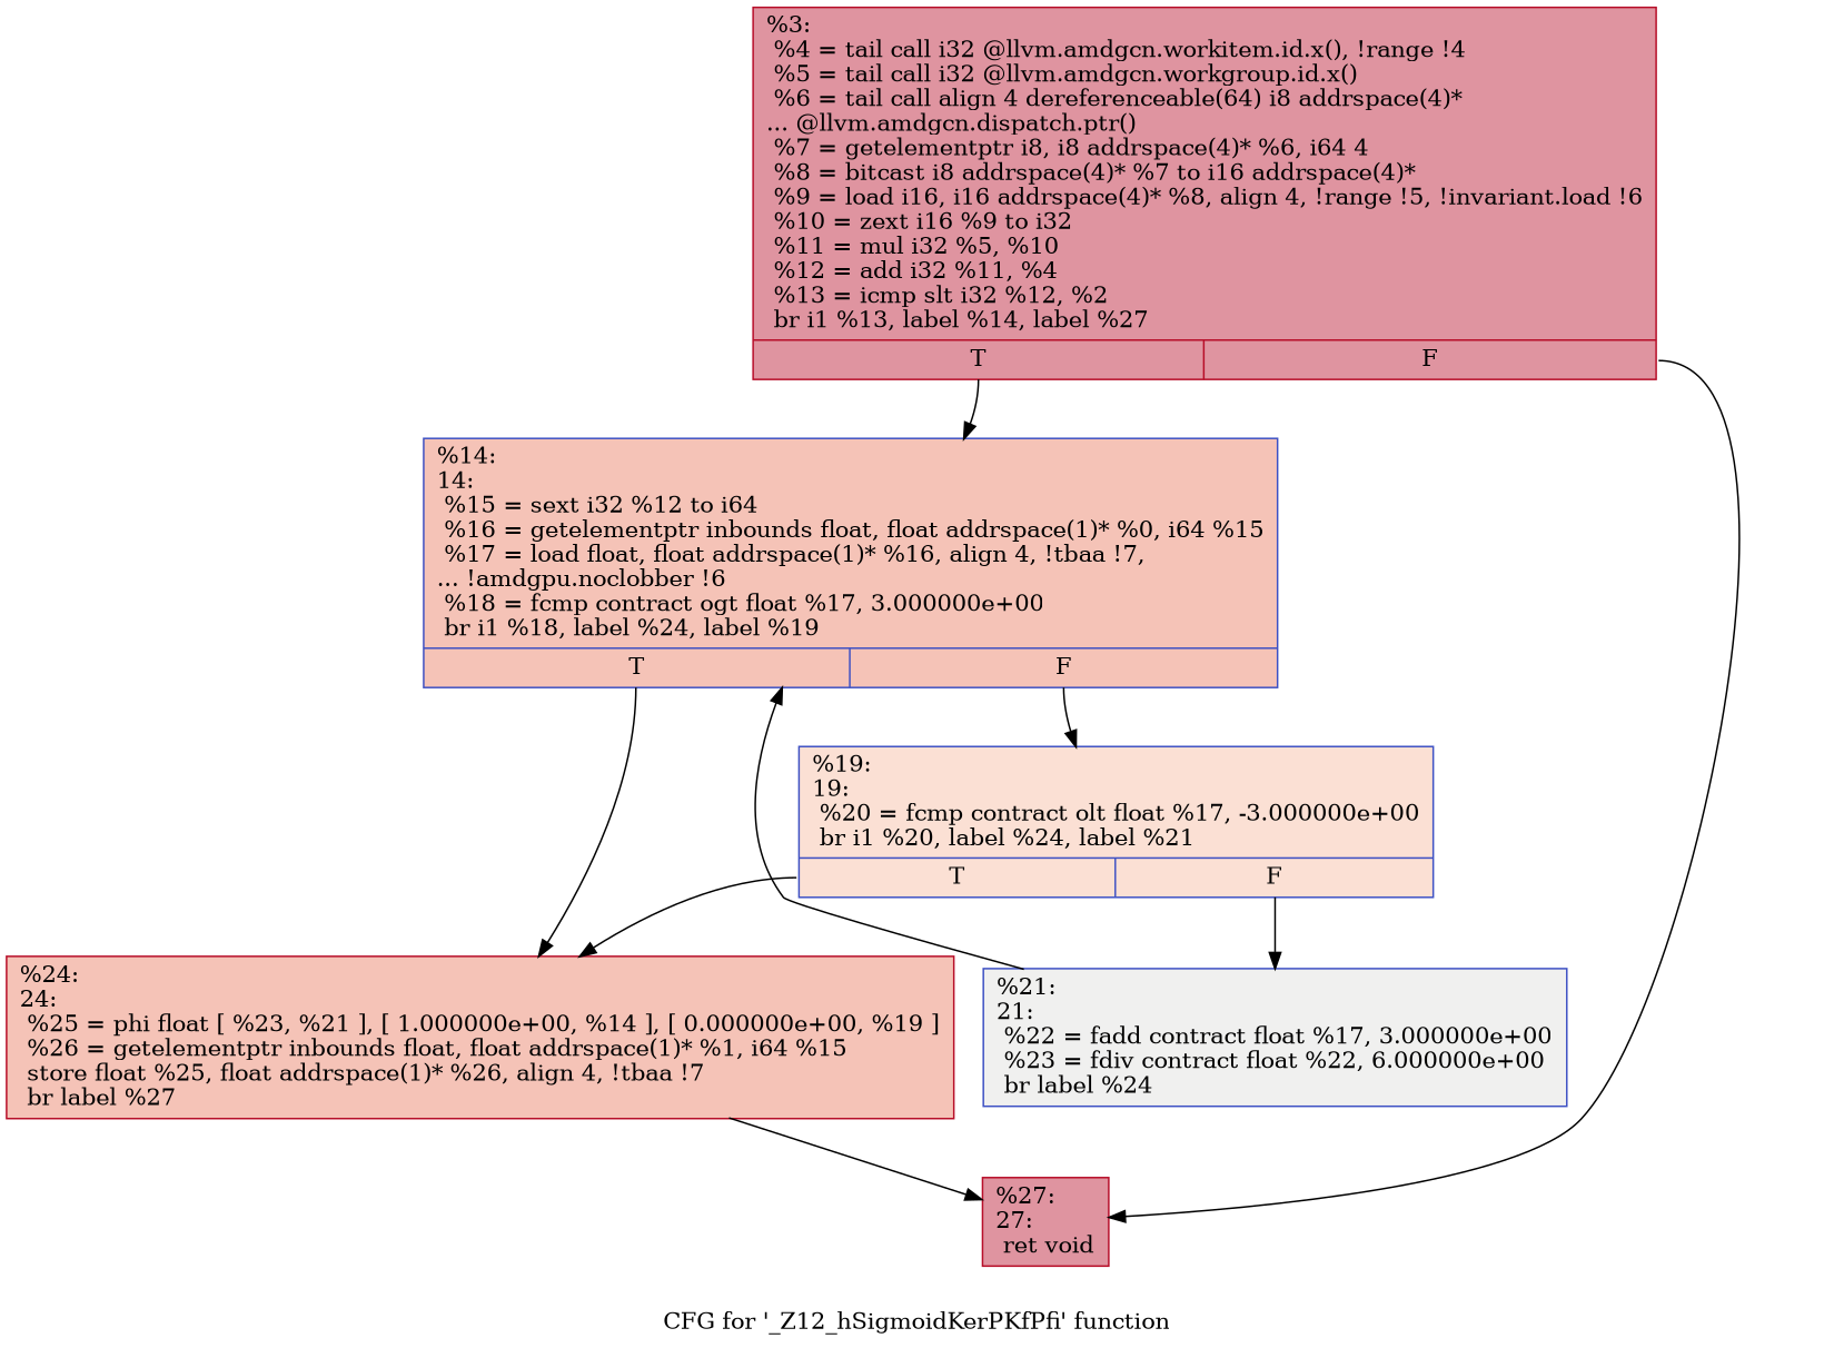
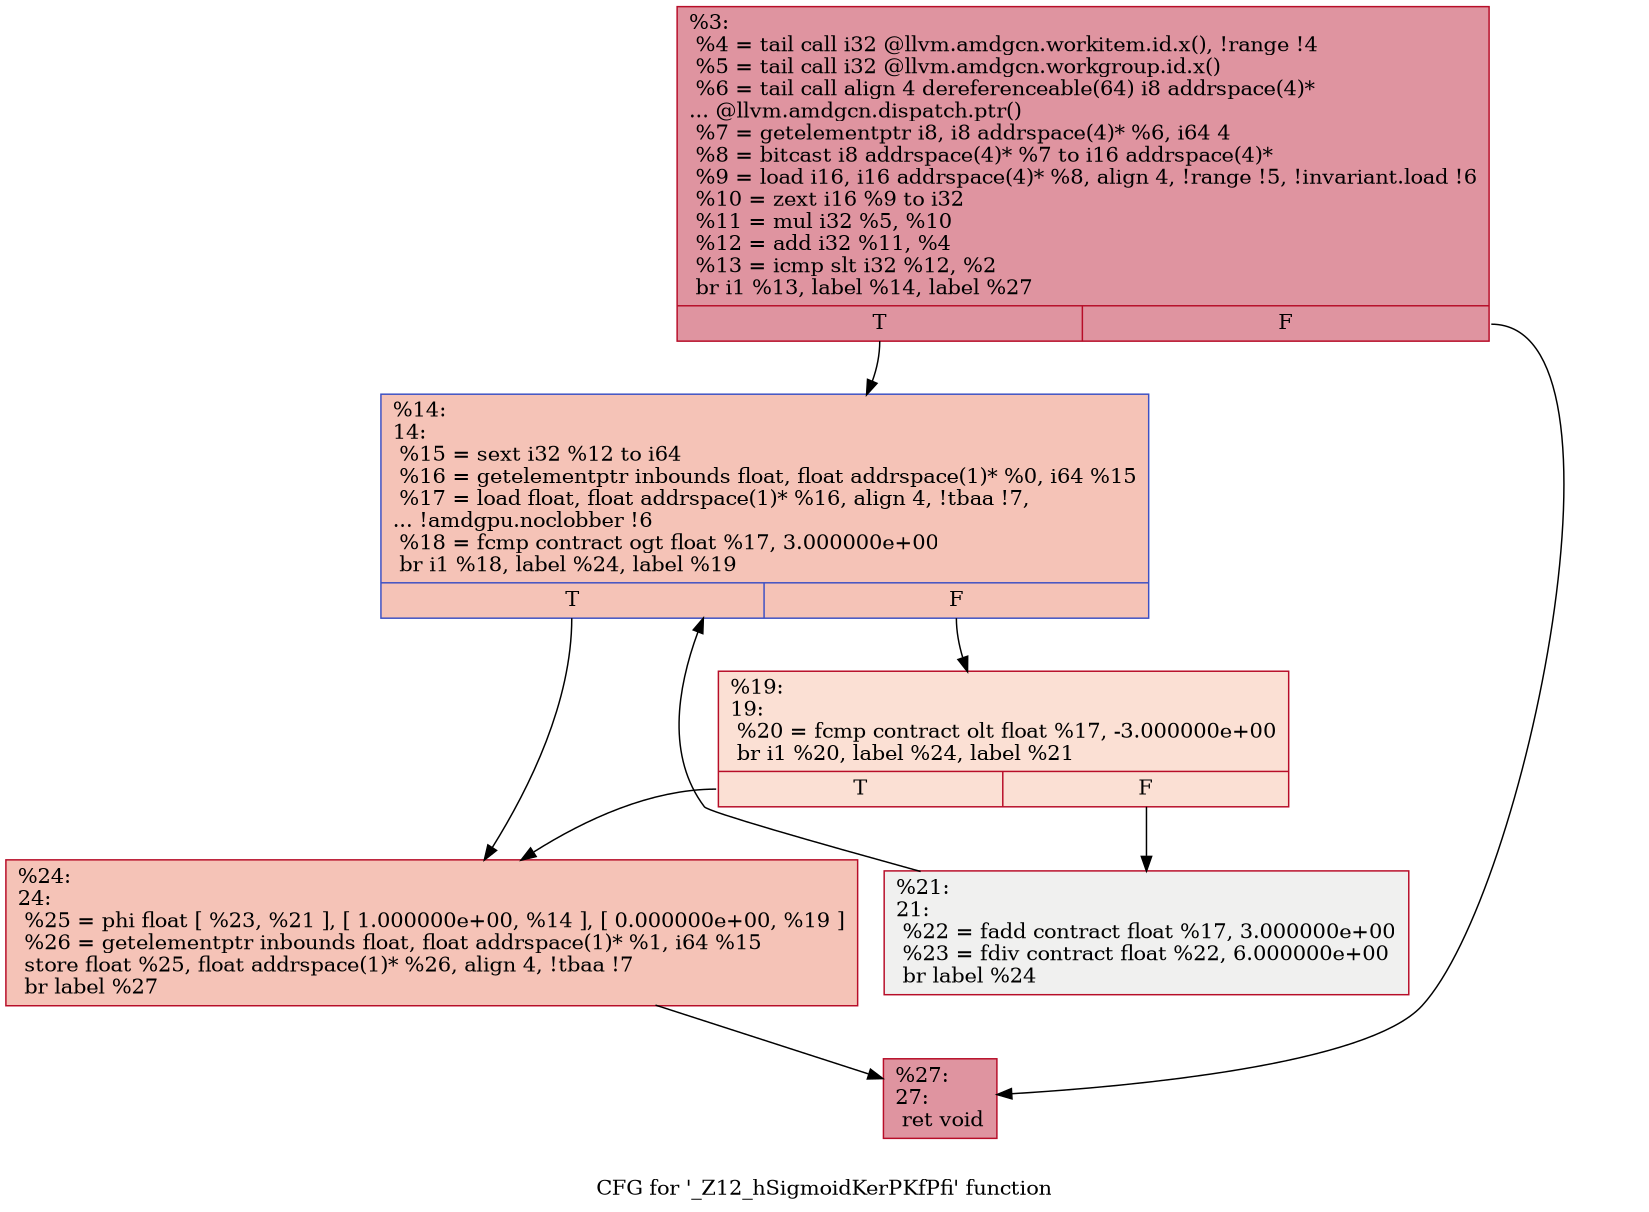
  digraph {
    label="CFG for '_Z12_hSigmoidKerPKfPfi' function"
    node [color="#b70d28ff" fillcolor="#b70d2870" shape=record style=filled]
    edge [tailport=s0]
    n1 [label="{%3:\l  %4 = tail call i32 @llvm.amdgcn.workitem.id.x(), !range !4\l  %5 = tail call i32 @llvm.amdgcn.workgroup.id.x()\l  %6 = tail call align 4 dereferenceable(64) i8 addrspace(4)*\l... @llvm.amdgcn.dispatch.ptr()\l  %7 = getelementptr i8, i8 addrspace(4)* %6, i64 4\l  %8 = bitcast i8 addrspace(4)* %7 to i16 addrspace(4)*\l  %9 = load i16, i16 addrspace(4)* %8, align 4, !range !5, !invariant.load !6\l  %10 = zext i16 %9 to i32\l  %11 = mul i32 %5, %10\l  %12 = add i32 %11, %4\l  %13 = icmp slt i32 %12, %2\l  br i1 %13, label %14, label %27\l|{<s0>T|<s1>F}}"]
    n2 [color="#3d50c3ff" fillcolor="#e8765c70" label="{%14:\l14:                                               \l  %15 = sext i32 %12 to i64\l  %16 = getelementptr inbounds float, float addrspace(1)* %0, i64 %15\l  %17 = load float, float addrspace(1)* %16, align 4, !tbaa !7,\l... !amdgpu.noclobber !6\l  %18 = fcmp contract ogt float %17, 3.000000e+00\l  br i1 %18, label %24, label %19\l|{<s0>T|<s1>F}}"]
    n3 [label="{%27:\l27:                                               \l  ret void\l}"]
    n4 [fillcolor="#e8765c70" label="{%24:\l24:                                               \l  %25 = phi float [ %23, %21 ], [ 1.000000e+00, %14 ], [ 0.000000e+00, %19 ]\l  %26 = getelementptr inbounds float, float addrspace(1)* %1, i64 %15\l  store float %25, float addrspace(1)* %26, align 4, !tbaa !7\l  br label %27\l}"]
-   n5 [color="#3d50c3ff" fillcolor="#f7b99e70" label="{%19:\l19:                                               \l  %20 = fcmp contract olt float %17, -3.000000e+00\l  br i1 %20, label %24, label %21\l|{<s0>T|<s1>F}}"]
-   n6 [color="#3d50c3ff" fillcolor="#dedcdb70" label="{%21:\l21:                                               \l  %22 = fadd contract float %17, 3.000000e+00\l  %23 = fdiv contract float %22, 6.000000e+00\l  br label %24\l}"]
+   n5 [fillcolor="#f7b99e70" label="{%19:\l19:                                               \l  %20 = fcmp contract olt float %17, -3.000000e+00\l  br i1 %20, label %24, label %21\l|{<s0>T|<s1>F}}"]
+   n6 [fillcolor="#dedcdb70" label="{%21:\l21:                                               \l  %22 = fadd contract float %17, 3.000000e+00\l  %23 = fdiv contract float %22, 6.000000e+00\l  br label %24\l}"]
    n1 -> n2
    n1 -> n3 [tailport=s1]
    n2 -> n4
    n2 -> n5 [tailport=s1]
    n4 -> n3
    n5 -> n4
    n5 -> n6 [tailport=s1]
    n6 -> n2
  }
